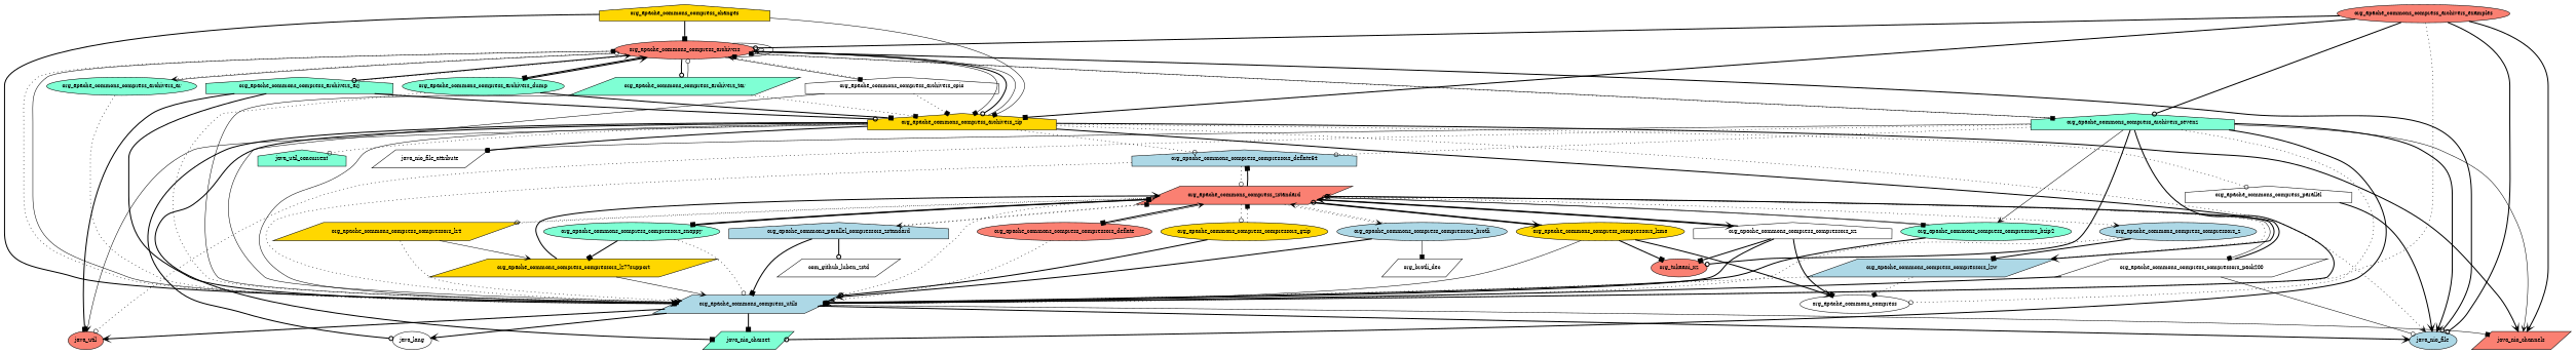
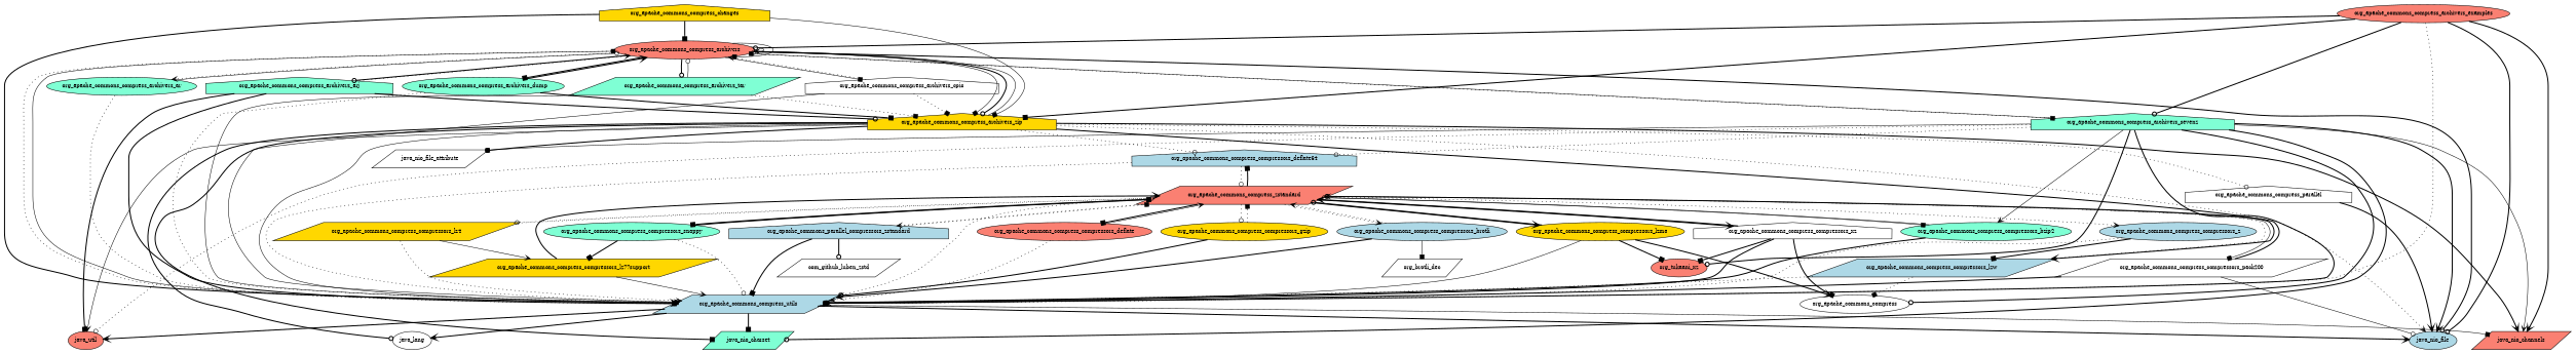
  digraph {
    node [fillcolor=aquamarine fontsize=10.0 shape=ellipse style=filled]
    edge [arrowhead=odot style=bold]
    org_apache_commons_compress_archivers [fillcolor=salmon]
    java_nio_file [fillcolor=lightblue]
    org_apache_commons_compress_archivers_ar
    org_apache_commons_compress_archivers_arj [shape=house]
    org_apache_commons_compress_archivers_cpio [fillcolor=white shape=house]
    org_apache_commons_compress_archivers_dump
    org_apache_commons_compress_archivers_sevenz [shape=house]
    org_apache_commons_compress_archivers_tar [shape=parallelogram]
    org_apache_commons_compress_archivers_zip [fillcolor=gold shape=house]
    org_apache_commons_compress_utils [fillcolor=lightblue shape=parallelogram]
    java_util [fillcolor=salmon]
    java_nio_channels [fillcolor=salmon shape=parallelogram]
    java_nio_charset [shape=parallelogram]
    java_nio_file_attribute [fillcolor=white shape=parallelogram]
    org_apache_commons_compress [fillcolor=white]
    org_apache_commons_compress_compressors_bzip2
    org_apache_commons_compress_compressors_deflate64 [fillcolor=lightblue shape=house]
    org_tukaani_xz [fillcolor=salmon]
    java_lang [fillcolor=white]
-   java_util_concurrent [shape=house]
    org_apache_commons_compress_compressors_lzw [fillcolor=lightblue shape=parallelogram]
    org_apache_commons_compress_parallel [fillcolor=white shape=house]
    n23 [fillcolor=salmon label=org_apache_commons_compress_zstandard shape=parallelogram]
    org_apache_commons_compress_archivers_examples [fillcolor=salmon]
    org_apache_commons_compress_compressors_brotli [fillcolor=lightblue]
    org_apache_commons_compress_compressors_deflate [fillcolor=salmon]
    org_apache_commons_compress_compressors_gzip [fillcolor=gold]
    org_apache_commons_compress_compressors_lz4 [fillcolor=gold shape=parallelogram]
    org_apache_commons_compress_compressors_lzma [fillcolor=gold]
    org_apache_commons_compress_compressors_pack200 [fillcolor=white shape=parallelogram]
    org_apache_commons_compress_compressors_snappy
    org_apache_commons_compress_compressors_xz [fillcolor=white shape=house]
    org_apache_commons_compress_compressors_z [fillcolor=lightblue]
    n34 [fillcolor=lightblue label=org_apache_commons_parallel_compressors_zstandard shape=house]
    org_apache_commons_compress_changes [fillcolor=gold shape=house]
    org_brotli_dec [fillcolor=white shape=parallelogram]
    org_apache_commons_compress_compressors_lz77support [fillcolor=gold shape=parallelogram]
    com_github_luben_zstd [fillcolor=white shape=parallelogram]
    org_apache_commons_compress_archivers -> org_apache_commons_compress_archivers [style=solid]
    org_apache_commons_compress_archivers -> org_apache_commons_compress_archivers [arrowhead=box style=solid]
    org_apache_commons_compress_archivers -> java_nio_file
    org_apache_commons_compress_archivers -> org_apache_commons_compress_archivers_ar [arrowhead=vee style=dotted]
    org_apache_commons_compress_archivers -> org_apache_commons_compress_archivers_arj
    org_apache_commons_compress_archivers -> org_apache_commons_compress_archivers_cpio [arrowhead=box style=solid]
    org_apache_commons_compress_archivers -> org_apache_commons_compress_archivers_dump [arrowhead=box]
    org_apache_commons_compress_archivers -> org_apache_commons_compress_archivers_sevenz [arrowhead=box style=dotted]
    org_apache_commons_compress_archivers -> org_apache_commons_compress_archivers_tar
    org_apache_commons_compress_archivers -> org_apache_commons_compress_archivers_zip [arrowhead=box style=solid]
    org_apache_commons_compress_archivers -> org_apache_commons_compress_archivers_zip
    org_apache_commons_compress_archivers -> org_apache_commons_compress_utils [arrowhead=vee style=dotted]
    org_apache_commons_compress_archivers_ar -> org_apache_commons_compress_archivers [style=solid]
    org_apache_commons_compress_archivers_ar -> org_apache_commons_compress_utils [style=dotted]
    org_apache_commons_compress_archivers_arj -> org_apache_commons_compress_archivers [arrowhead=vee style=dotted]
    org_apache_commons_compress_archivers_arj -> org_apache_commons_compress_archivers_zip
    org_apache_commons_compress_archivers_arj -> org_apache_commons_compress_utils [arrowhead=box]
    org_apache_commons_compress_archivers_arj -> java_util [arrowhead=box]
    org_apache_commons_compress_archivers_cpio -> org_apache_commons_compress_archivers [arrowhead=vee style=dotted]
    org_apache_commons_compress_archivers_cpio -> org_apache_commons_compress_archivers_zip [arrowhead=box style=dotted]
    org_apache_commons_compress_archivers_cpio -> org_apache_commons_compress_utils [arrowhead=vee style=solid]
    org_apache_commons_compress_archivers_dump -> org_apache_commons_compress_archivers [arrowhead=vee]
    org_apache_commons_compress_archivers_dump -> org_apache_commons_compress_archivers_zip [arrowhead=box]
    org_apache_commons_compress_archivers_dump -> org_apache_commons_compress_utils [style=dotted]
    org_apache_commons_compress_archivers_sevenz -> org_apache_commons_compress_archivers [arrowhead=box style=solid]
    org_apache_commons_compress_archivers_sevenz -> java_nio_file [arrowhead=vee]
    org_apache_commons_compress_archivers_sevenz -> org_apache_commons_compress_utils [arrowhead=box]
    org_apache_commons_compress_archivers_sevenz -> java_util [style=dotted]
    org_apache_commons_compress_archivers_sevenz -> java_nio_channels [arrowhead=vee style=solid]
    org_apache_commons_compress_archivers_sevenz -> java_nio_charset
    org_apache_commons_compress_archivers_sevenz -> java_nio_file_attribute [arrowhead=box style=solid]
-   org_apache_commons_compress_archivers_sevenz -> org_apache_commons_compress [style=dotted]
+   org_apache_commons_compress_archivers_sevenz -> org_apache_commons_compress
    org_apache_commons_compress_archivers_sevenz -> org_apache_commons_compress_compressors_bzip2 [arrowhead=vee style=solid]
    org_apache_commons_compress_archivers_sevenz -> org_apache_commons_compress_compressors_deflate64 [style=dotted]
    org_apache_commons_compress_archivers_sevenz -> org_tukaani_xz
    org_apache_commons_compress_archivers_tar -> org_apache_commons_compress_archivers [style=solid]
    org_apache_commons_compress_archivers_tar -> org_apache_commons_compress_archivers_zip [arrowhead=box style=dotted]
    org_apache_commons_compress_archivers_tar -> org_apache_commons_compress_utils [arrowhead=box style=solid]
    org_apache_commons_compress_archivers_zip -> org_apache_commons_compress_archivers [arrowhead=vee style=solid]
    org_apache_commons_compress_archivers_zip -> java_nio_file [arrowhead=vee style=dotted]
    org_apache_commons_compress_archivers_zip -> org_apache_commons_compress_utils [arrowhead=vee style=solid]
    org_apache_commons_compress_archivers_zip -> java_util [arrowhead=vee style=solid]
    org_apache_commons_compress_archivers_zip -> java_nio_channels [arrowhead=vee]
    org_apache_commons_compress_archivers_zip -> java_nio_charset [arrowhead=box]
    org_apache_commons_compress_archivers_zip -> java_nio_file_attribute
    org_apache_commons_compress_archivers_zip -> org_apache_commons_compress_compressors_deflate64 [style=dotted]
    org_apache_commons_compress_archivers_zip -> java_lang
-   org_apache_commons_compress_archivers_zip -> java_util_concurrent [style=dotted]
    org_apache_commons_compress_archivers_zip -> org_apache_commons_compress_compressors_lzw [arrowhead=vee]
    org_apache_commons_compress_archivers_zip -> org_apache_commons_compress_parallel [style=dotted]
    org_apache_commons_compress_utils -> org_apache_commons_compress_archivers [arrowhead=box style=solid]
    org_apache_commons_compress_utils -> java_nio_file [arrowhead=vee]
    org_apache_commons_compress_utils -> java_util [arrowhead=vee]
    org_apache_commons_compress_utils -> java_nio_channels [arrowhead=box style=solid]
    org_apache_commons_compress_utils -> java_nio_charset [arrowhead=box]
    org_apache_commons_compress_utils -> java_lang [arrowhead=vee]
    org_apache_commons_compress_compressors_bzip2 -> org_apache_commons_compress_utils [arrowhead=vee]
    org_apache_commons_compress_compressors_bzip2 -> n23 [style=solid]
    org_apache_commons_compress_compressors_deflate64 -> org_apache_commons_compress_utils [style=dotted]
    org_apache_commons_compress_compressors_deflate64 -> n23 [style=dotted]
    org_apache_commons_compress_compressors_lzw -> org_apache_commons_compress_utils [arrowhead=box style=dotted]
    org_apache_commons_compress_compressors_lzw -> org_apache_commons_compress [arrowhead=box style=dotted]
    org_apache_commons_compress_compressors_lzw -> n23 [arrowhead=vee style=dotted]
    org_apache_commons_compress_parallel -> java_nio_file [arrowhead=vee]
    n23 -> org_apache_commons_compress_utils [style=dotted]
    n23 -> org_apache_commons_compress_compressors_bzip2 [arrowhead=box style=solid]
    n23 -> org_apache_commons_compress_compressors_deflate64 [arrowhead=box]
    n23 -> org_apache_commons_compress_compressors_brotli [arrowhead=vee style=dotted]
    n23 -> org_apache_commons_compress_compressors_deflate [arrowhead=box]
    n23 -> org_apache_commons_compress_compressors_gzip [style=dotted]
    n23 -> org_apache_commons_compress_compressors_lz4 [style=dotted]
    n23 -> org_apache_commons_compress_compressors_lzma [arrowhead=vee]
    n23 -> org_apache_commons_compress_compressors_pack200 [arrowhead=box style=solid]
    n23 -> org_apache_commons_compress_compressors_snappy [arrowhead=box]
    n23 -> org_apache_commons_compress_compressors_xz [arrowhead=vee]
    n23 -> org_apache_commons_compress_compressors_z [arrowhead=vee style=dotted]
    n23 -> n34 [arrowhead=vee style=dotted]
    org_apache_commons_compress_archivers_examples -> org_apache_commons_compress_archivers
    org_apache_commons_compress_archivers_examples -> java_nio_file
    org_apache_commons_compress_archivers_examples -> org_apache_commons_compress_archivers_sevenz
    org_apache_commons_compress_archivers_examples -> org_apache_commons_compress_archivers_zip [arrowhead=box]
    org_apache_commons_compress_archivers_examples -> org_apache_commons_compress_utils [style=dotted]
    org_apache_commons_compress_archivers_examples -> java_nio_channels [arrowhead=vee]
    org_apache_commons_compress_compressors_brotli -> org_apache_commons_compress_utils [arrowhead=vee]
    org_apache_commons_compress_compressors_brotli -> n23 [arrowhead=vee style=dotted]
    org_apache_commons_compress_compressors_brotli -> org_brotli_dec [arrowhead=box style=solid]
    org_apache_commons_compress_compressors_deflate -> org_apache_commons_compress_utils [arrowhead=vee style=dotted]
    org_apache_commons_compress_compressors_deflate -> n23 [arrowhead=vee style=solid]
    org_apache_commons_compress_compressors_gzip -> org_apache_commons_compress_utils
    org_apache_commons_compress_compressors_gzip -> n23 [arrowhead=box style=dotted]
    org_apache_commons_compress_compressors_lz4 -> org_apache_commons_compress_utils [arrowhead=vee style=dotted]
    org_apache_commons_compress_compressors_lz4 -> n23 [style=dotted]
    org_apache_commons_compress_compressors_lz4 -> org_apache_commons_compress_compressors_lz77support [arrowhead=vee style=solid]
    org_apache_commons_compress_compressors_lzma -> org_apache_commons_compress_utils [arrowhead=box style=solid]
    org_apache_commons_compress_compressors_lzma -> org_apache_commons_compress [arrowhead=vee]
    org_apache_commons_compress_compressors_lzma -> org_tukaani_xz [arrowhead=box]
    org_apache_commons_compress_compressors_lzma -> n23
    org_apache_commons_compress_compressors_pack200 -> java_nio_file [style=solid]
    org_apache_commons_compress_compressors_pack200 -> org_apache_commons_compress_utils
    org_apache_commons_compress_compressors_pack200 -> n23
    org_apache_commons_compress_compressors_snappy -> org_apache_commons_compress_utils [style=dotted]
    org_apache_commons_compress_compressors_snappy -> n23 [arrowhead=box]
    org_apache_commons_compress_compressors_snappy -> org_apache_commons_compress_compressors_lz77support [arrowhead=box]
    org_apache_commons_compress_compressors_xz -> org_apache_commons_compress_utils
    org_apache_commons_compress_compressors_xz -> org_apache_commons_compress [arrowhead=box]
    org_apache_commons_compress_compressors_xz -> org_tukaani_xz [arrowhead=box]
    org_apache_commons_compress_compressors_xz -> n23 [arrowhead=vee]
    org_apache_commons_compress_compressors_z -> org_apache_commons_compress_utils [arrowhead=vee style=dotted]
    org_apache_commons_compress_compressors_z -> org_apache_commons_compress_compressors_lzw [arrowhead=box]
    n34 -> org_apache_commons_compress_utils [arrowhead=box]
    n34 -> n23 [arrowhead=box style=dotted]
    n34 -> com_github_luben_zstd
    org_apache_commons_compress_changes -> org_apache_commons_compress_archivers [arrowhead=box]
    org_apache_commons_compress_changes -> org_apache_commons_compress_archivers_zip [arrowhead=box style=solid]
    org_apache_commons_compress_changes -> org_apache_commons_compress_utils [arrowhead=vee]
    org_apache_commons_compress_compressors_lz77support -> org_apache_commons_compress_utils [arrowhead=vee style=solid]
    org_apache_commons_compress_compressors_lz77support -> n23 [arrowhead=vee]
  }
